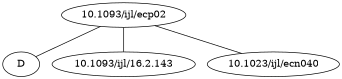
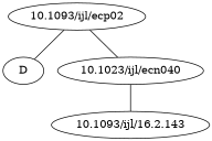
  strict graph {
    "10.1093/ijl/ecp02"
    D
    "10.1093/ijl/16.2.143"
    n4 [label="10.1023/ijl/ecn040"]
    "10.1093/ijl/ecp02" -- D
-   "10.1093/ijl/ecp02" -- "10.1093/ijl/16.2.143"
+   n4 -- "10.1093/ijl/16.2.143"
    "10.1093/ijl/ecp02" -- n4
  }
